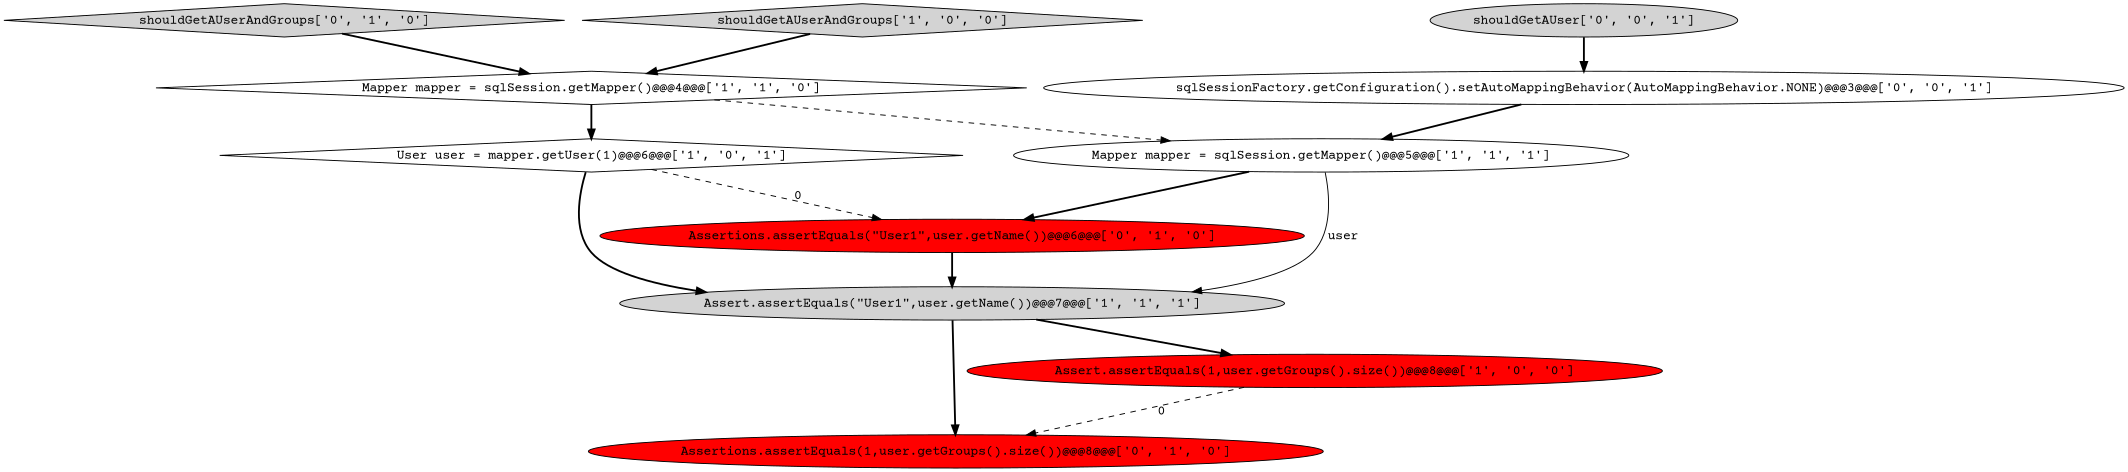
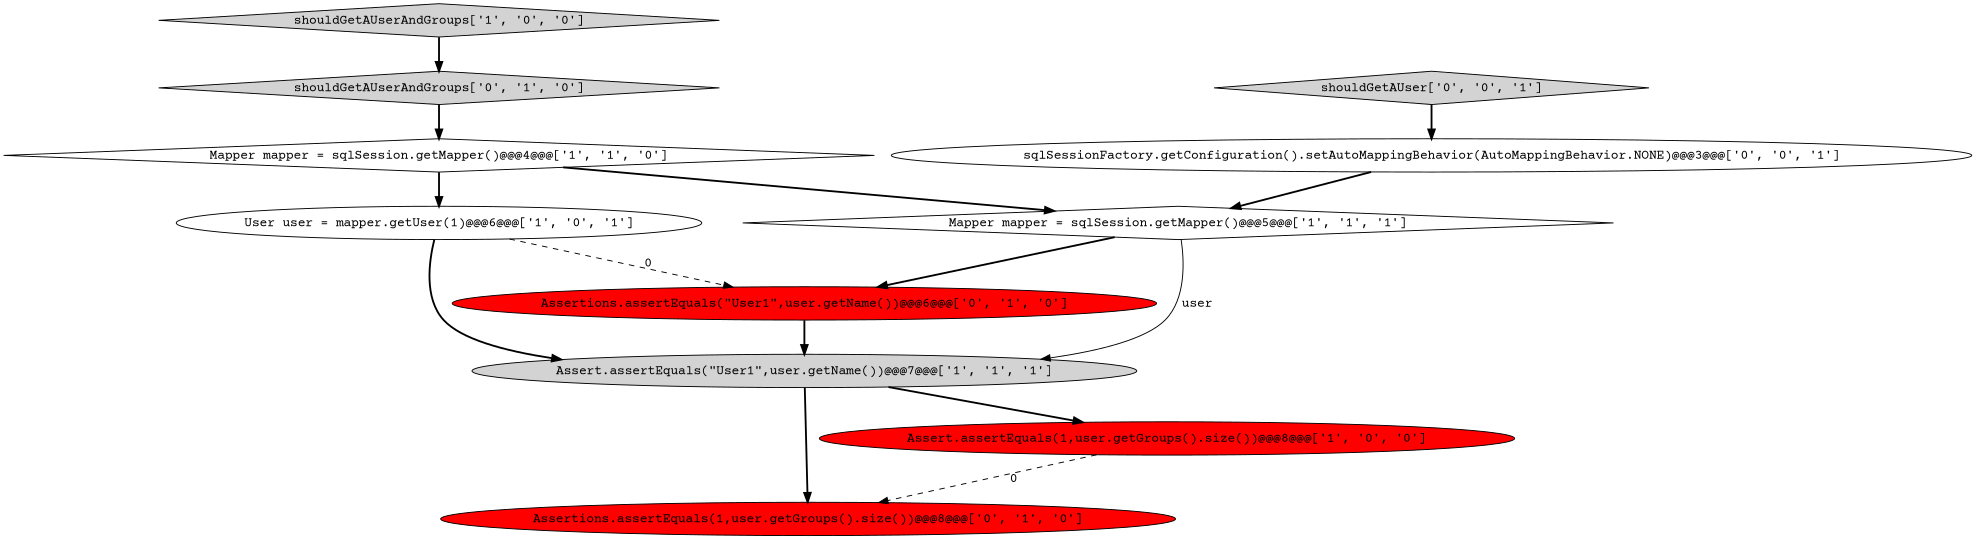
  digraph {
    fontname="Courier Prime"
    node [fillcolor=white fontname="Courier Prime" shape=ellipse style=filled]
    edge [fontname="Courier Prime" style=bold]
    n1 [fillcolor=red label="Assertions.assertEquals(1,user.getGroups().size())@@@8@@@['0', '1', '0']"]
-   n2 [label="Mapper mapper = sqlSession.getMapper()@@@5@@@['1', '1', '1']"]
+   n2 [label="Mapper mapper = sqlSession.getMapper()@@@5@@@['1', '1', '1']" shape=diamond]
    n3 [fillcolor=lightgray label="Assert.assertEquals(\"User1\",user.getName())@@@7@@@['1', '1', '1']"]
    n4 [fillcolor=red label="Assertions.assertEquals(\"User1\",user.getName())@@@6@@@['0', '1', '0']"]
    n5 [fillcolor=red label="Assert.assertEquals(1,user.getGroups().size())@@@8@@@['1', '0', '0']"]
-   n6 [label="User user = mapper.getUser(1)@@@6@@@['1', '0', '1']" shape=diamond]
+   n6 [label="User user = mapper.getUser(1)@@@6@@@['1', '0', '1']"]
    n7 [fillcolor=lightgray label="shouldGetAUserAndGroups['0', '1', '0']" shape=diamond]
    n8 [label="Mapper mapper = sqlSession.getMapper()@@@4@@@['1', '1', '0']" shape=diamond]
-   n9 [fillcolor=lightgray label="shouldGetAUser['0', '0', '1']"]
+   n9 [fillcolor=lightgray label="shouldGetAUser['0', '0', '1']" shape=diamond]
    n10 [label="sqlSessionFactory.getConfiguration().setAutoMappingBehavior(AutoMappingBehavior.NONE)@@@3@@@['0', '0', '1']"]
    n11 [fillcolor=lightgray label="shouldGetAUserAndGroups['1', '0', '0']" shape=diamond]
    n2 -> n3 [label=user style=solid]
    n2 -> n4
    n3 -> n1
    n3 -> n5
    n4 -> n3
    n5 -> n1 [label=0 style=dashed]
    n6 -> n3
    n6 -> n4 [label=0 style=dashed]
    n7 -> n8
-   n8 -> n2 [style=dashed]
+   n8 -> n2
    n8 -> n6
    n9 -> n10
    n10 -> n2
-   n11 -> n8
+   n11 -> n7
  }
